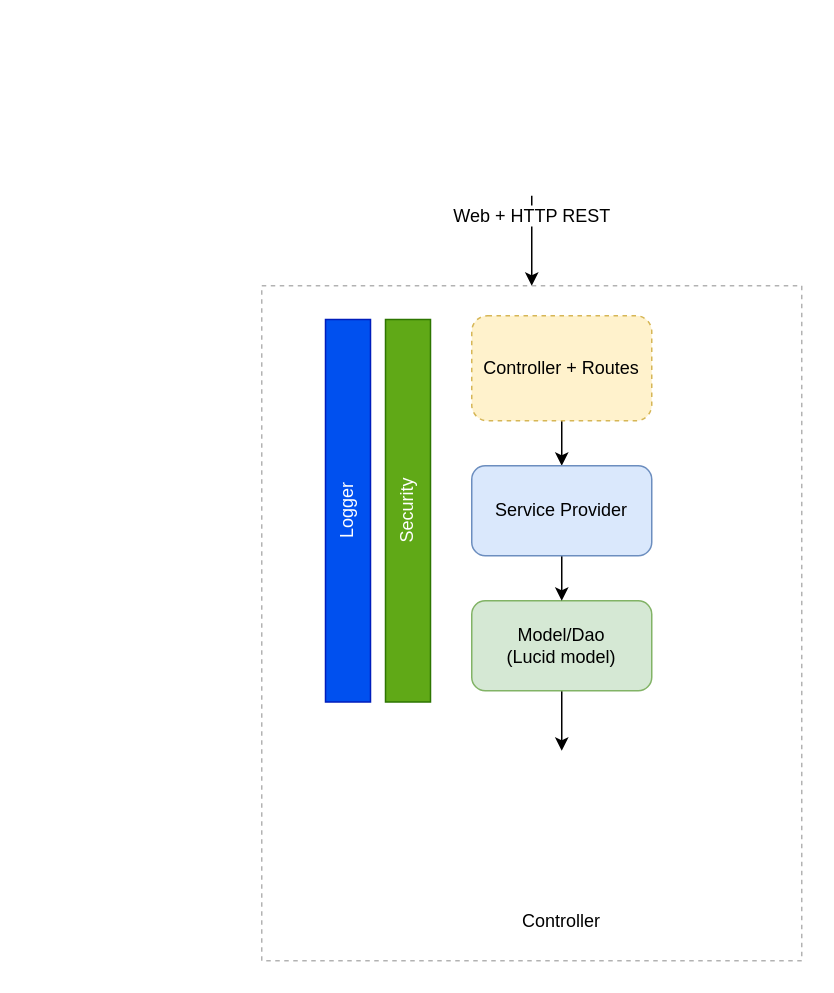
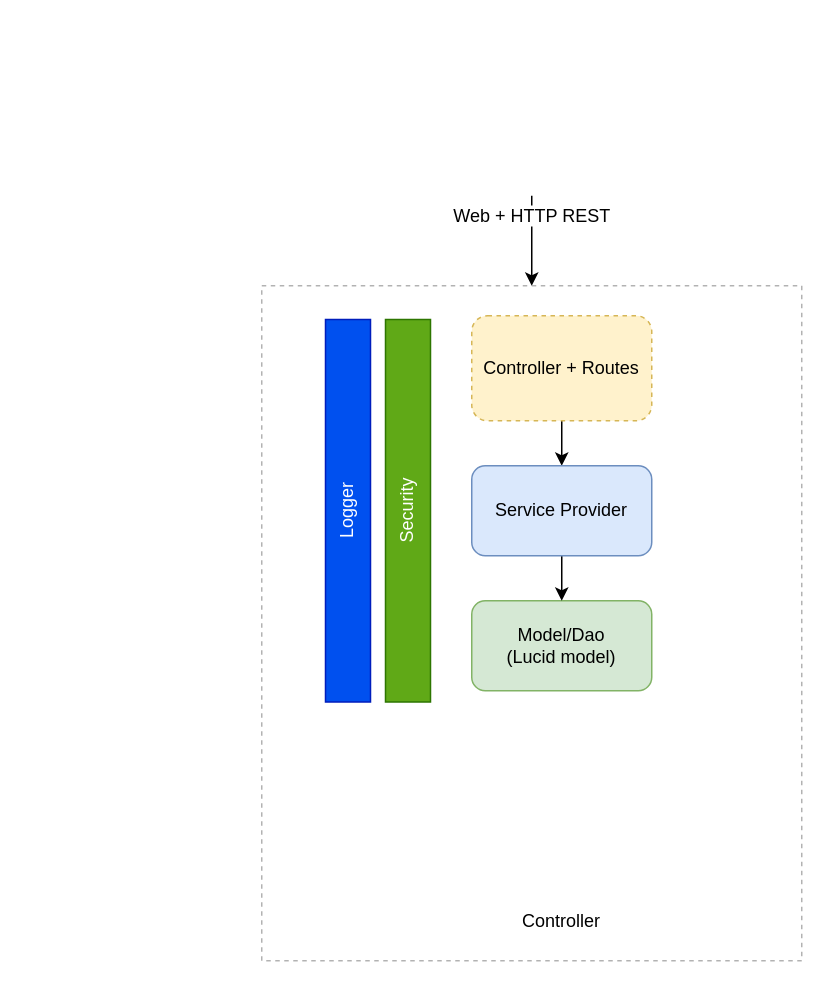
  <mxCell id="0" />
  <mxCell id="1" parent="0" />
  <mxCell id="2" value="" style="rounded=0;whiteSpace=wrap;html=1;dashed=1;glass=0;opacity=30;" vertex="1" parent="1"><mxGeometry x="174" y="190" width="360" height="450" as="geometry" /></mxCell>
  <mxCell id="3" style="edgeStyle=orthogonalEdgeStyle;rounded=0;orthogonalLoop=1;jettySize=auto;html=1;" edge="1" parent="1" source="4" target="2"><mxGeometry relative="1" as="geometry" /></mxCell>
  <mxCell id="4" value="Web + HTTP REST" style="shape=image;html=1;verticalAlign=top;verticalLabelPosition=bottom;labelBackgroundColor=#ffffff;imageAspect=0;aspect=fixed;image=https://cdn4.iconfinder.com/data/icons/logos-and-brands/512/367_Vuejs_logo-128.png" vertex="1" parent="1"><mxGeometry x="299" y="20" width="110" height="110" as="geometry" /></mxCell>
  <mxCell id="5" value="" style="shape=image;imageAspect=0;aspect=fixed;verticalLabelPosition=bottom;verticalAlign=top;image=https://seeklogo.com/images/A/adonis-js-logo-6F17525047-seeklogo.com.png;" vertex="1" parent="1"><mxGeometry x="20.94" y="190" width="153.06" height="50" as="geometry" /></mxCell>
  <mxCell id="6" style="edgeStyle=orthogonalEdgeStyle;rounded=0;orthogonalLoop=1;jettySize=auto;html=1;entryX=0.5;entryY=0;entryDx=0;entryDy=0;" edge="1" parent="1" source="7" target="12"><mxGeometry relative="1" as="geometry" /></mxCell>
  <mxCell id="7" value="Controller + Routes" style="rounded=1;whiteSpace=wrap;html=1;fillColor=#fff2cc;strokeColor=#d6b656;dashed=1;" vertex="1" parent="1"><mxGeometry x="314" y="210" width="120" height="70" as="geometry" /></mxCell>
- <mxCell id="8" style="edgeStyle=orthogonalEdgeStyle;rounded=0;orthogonalLoop=1;jettySize=auto;html=1;entryX=0.5;entryY=0;entryDx=0;entryDy=0;" edge="1" parent="1" source="9" target="10"><mxGeometry relative="1" as="geometry" /></mxCell>
  <mxCell id="9" value="Model/Dao&lt;br&gt;(Lucid model)" style="rounded=1;whiteSpace=wrap;html=1;fillColor=#d5e8d4;strokeColor=#82b366;" vertex="1" parent="1"><mxGeometry x="314" y="400" width="120" height="60" as="geometry" /></mxCell>
  <mxCell id="10" value="Controller" style="shape=image;imageAspect=0;aspect=fixed;verticalLabelPosition=bottom;verticalAlign=top;image=https://upload.wikimedia.org/wikipedia/commons/thumb/2/29/Postgresql_elephant.svg/1200px-Postgresql_elephant.svg.png;" vertex="1" parent="1"><mxGeometry x="325.54" y="500" width="96.92" height="100" as="geometry" /></mxCell>
  <mxCell id="11" style="edgeStyle=orthogonalEdgeStyle;rounded=0;orthogonalLoop=1;jettySize=auto;html=1;entryX=0.5;entryY=0;entryDx=0;entryDy=0;" edge="1" parent="1" source="12" target="9"><mxGeometry relative="1" as="geometry" /></mxCell>
  <mxCell id="12" value="Service Provider" style="rounded=1;whiteSpace=wrap;html=1;fillColor=#dae8fc;strokeColor=#6c8ebf;" vertex="1" parent="1"><mxGeometry x="314" y="310" width="120" height="60" as="geometry" /></mxCell>
  <mxCell id="13" value="Security" style="rounded=0;whiteSpace=wrap;html=1;glass=0;rotation=-90;fillColor=#60a917;strokeColor=#2D7600;fontColor=#ffffff;" vertex="1" parent="1"><mxGeometry x="144" y="325" width="255" height="30" as="geometry" /></mxCell>
  <mxCell id="14" value="Logger" style="rounded=0;whiteSpace=wrap;html=1;glass=0;rotation=-90;fillColor=#0050ef;strokeColor=#001DBC;fontColor=#ffffff;" vertex="1" parent="1"><mxGeometry x="104" y="325" width="255" height="30" as="geometry" /></mxCell>
